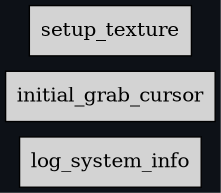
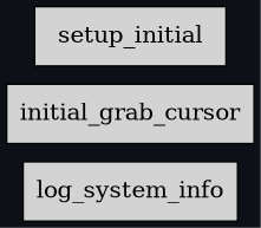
  digraph {
    bgcolor="#0d1117"
    compound=true
    fontname=Helvetica
    nodesep=0.15
    rankdir=LR
    splines=spline
    node [shape=box style=filled]
    n1 [label=log_system_info]
    n2 [label=initial_grab_cursor]
-   n3 [label=setup_texture]
+   n3 [label=setup_initial]
  }
